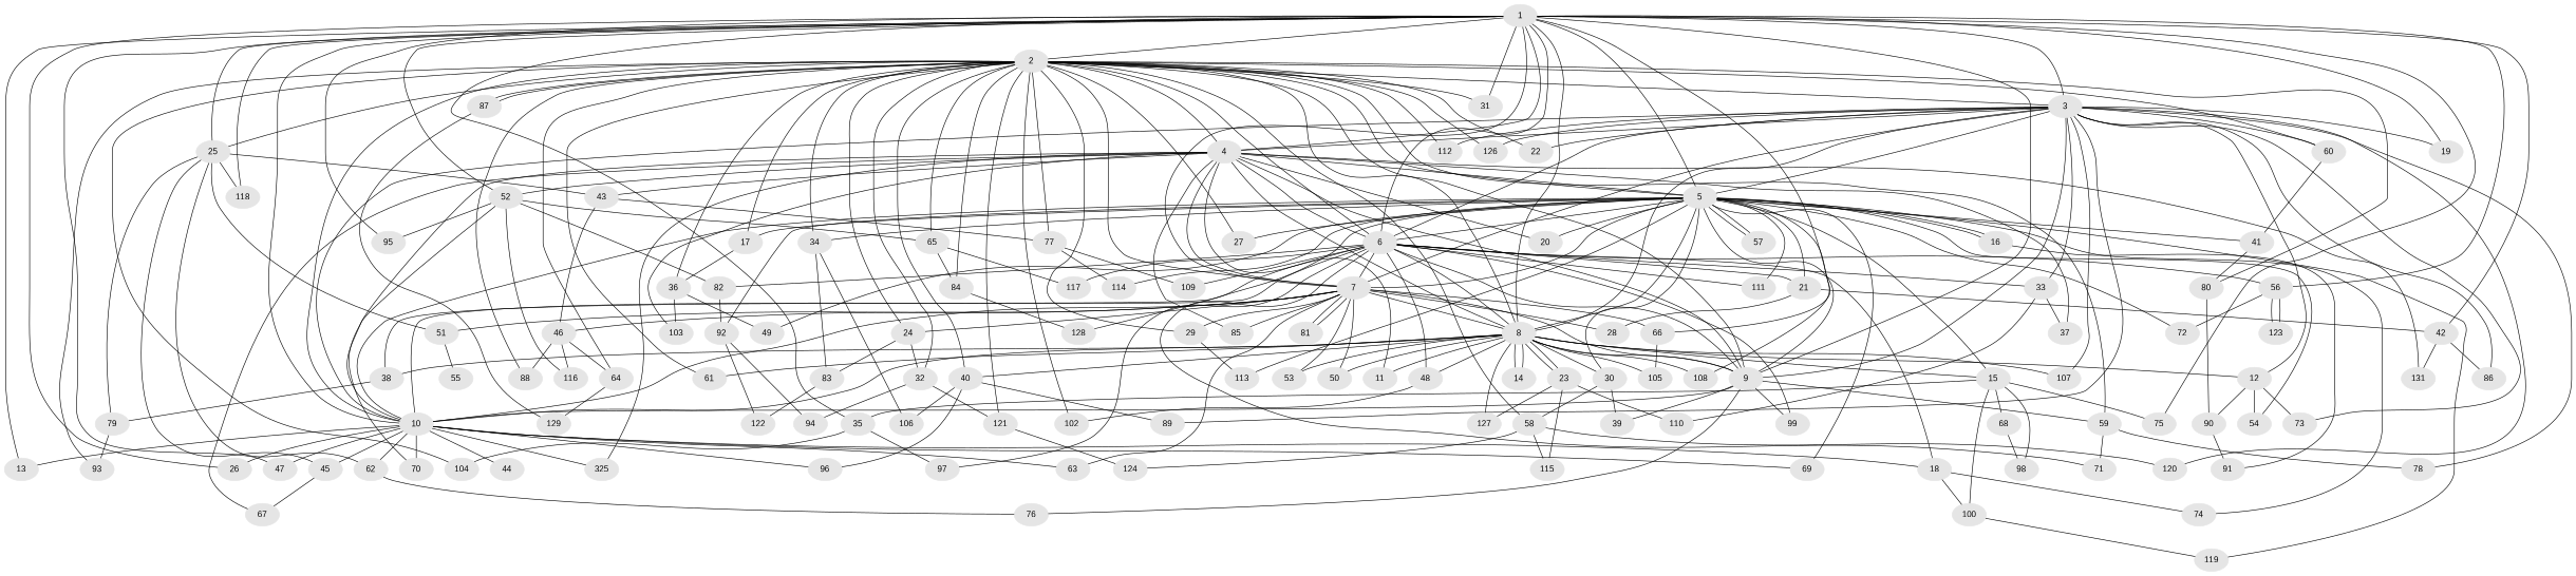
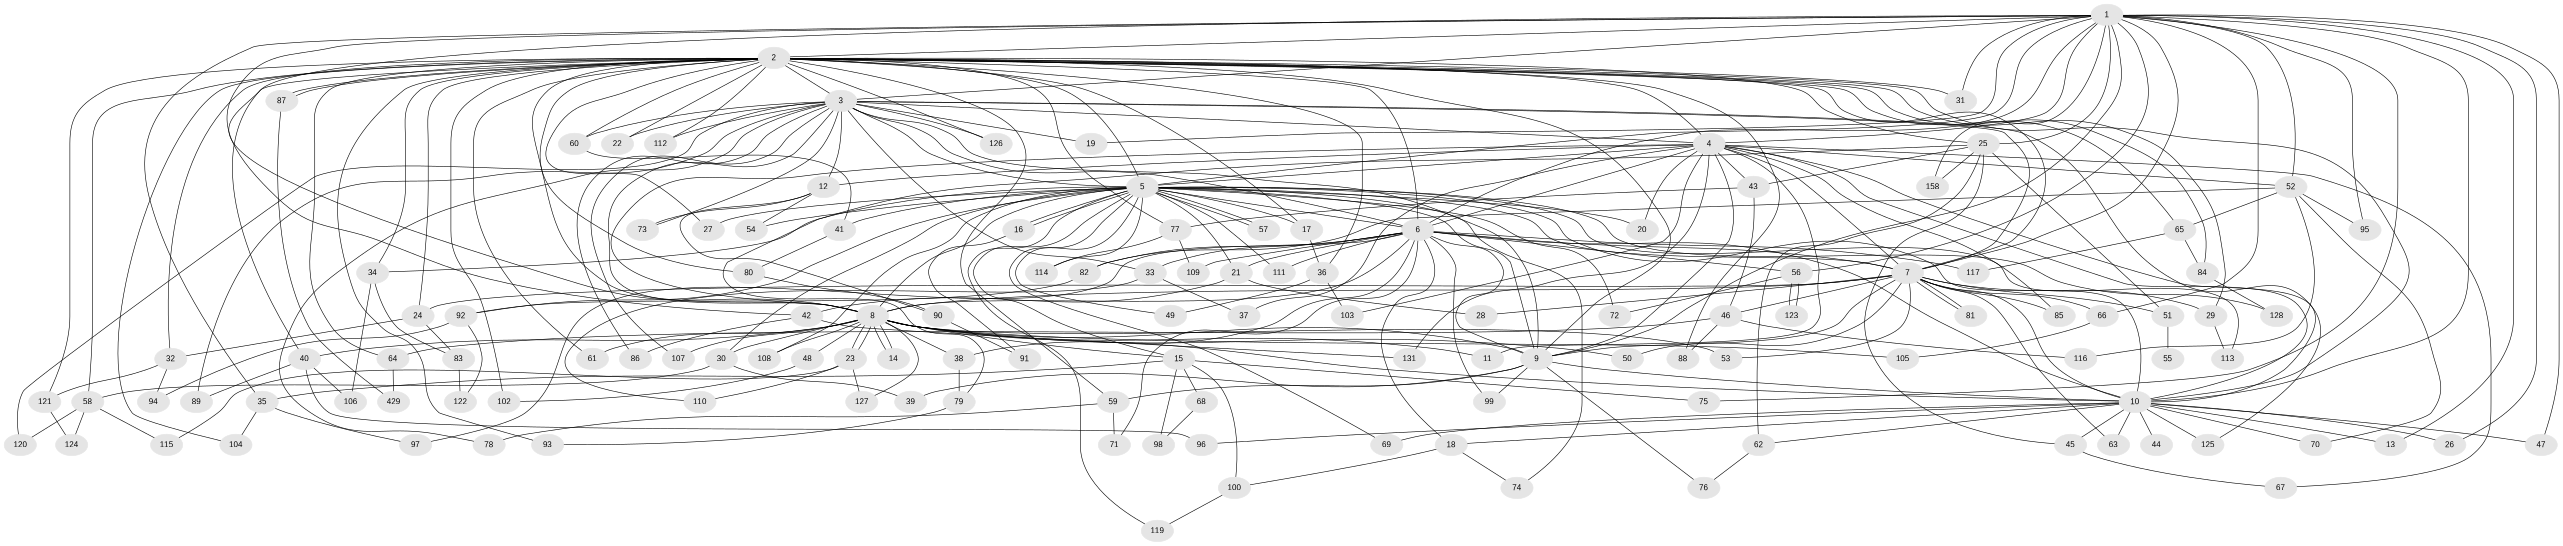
  graph {
    fontname="Liberation Sans"
    node [color=gray90 fontname="Liberation Sans" style=filled]
    edge [fontname="Liberation Sans"]
    1
    2
    3
    4
    5
    6
    7
    8
    9
    10
    13
    19
    25
    26
    31
    35
    42
    47
    52
    56
    66
    75
    95
-   118
+   118 [label=158]
    17
    22
    24
    27
    29
    32
    34
    36
    40
    58
    59
    60
    61
    64
    65
    77
    80
    84
    87
    88
    93
    102
    104
    112
    121
    126
    12
    33
    73
    78
    86
    89
    107
    120
    11
    20
    37
    43
    67
    85
    n65 [label=131]
    103
-   125 [label=325]
+   125
    15
    16
    21
    30
    41
    49
    54
    57
    69
    72
    74
    92
    108
    111
    113
    114
    119
    128
    18
    38
    48
    71
    82
    97
    99
    109
    117
    28
    46
    50
    51
    53
    63
    81
    14
    23
    105
    127
    39
    76
    44
    45
    62
    70
    96
    79
    116
    123
    83
    94
    106
    115
    124
-   129
+   129 [label=429]
    90
    110
    68
    98
    100
    91
    122
    55
    1 -- 2
    1 -- 3
    1 -- 4
    1 -- 5
    1 -- 6
    1 -- 7
    1 -- 8
    1 -- 9
    1 -- 10
    1 -- 13
    1 -- 19
    1 -- 25
    1 -- 26
    1 -- 31
    1 -- 35
    1 -- 42
    1 -- 47
    1 -- 52
    1 -- 56
    1 -- 66
    1 -- 75
    1 -- 95
    1 -- 118
    2 -- 3
    2 -- 4
    2 -- 5
    2 -- 6
    2 -- 7
    2 -- 8
    2 -- 9
    2 -- 10
    2 -- 25
    2 -- 31
    2 -- 17
    2 -- 22
    2 -- 24
    2 -- 27
    2 -- 29
    2 -- 32
    2 -- 34
    2 -- 36
    2 -- 40
    2 -- 58
    2 -- 59
    2 -- 60
    2 -- 61
    2 -- 64
    2 -- 65
    2 -- 77
    2 -- 80
    2 -- 84
    2 -- 87
    2 -- 87
    2 -- 88
    2 -- 93
    2 -- 102
    2 -- 104
    2 -- 112
    2 -- 121
    2 -- 126
    3 -- 4
    3 -- 5
    3 -- 6
    3 -- 7
    3 -- 8
    3 -- 9
    3 -- 10
    3 -- 19
    3 -- 22
    3 -- 60
    3 -- 112
    3 -- 126
    3 -- 12
    3 -- 33
    3 -- 73
    3 -- 78
    3 -- 86
    3 -- 89
    3 -- 107
    3 -- 120
    4 -- 5
    4 -- 6
    4 -- 7
    4 -- 8
    4 -- 9
    4 -- 10
    4 -- 52
-   8 -- 12
+   4 -- 12
    4 -- 11
    4 -- 20
    4 -- 37
    4 -- 43
    4 -- 67
    4 -- 85
    4 -- n65
    4 -- 103
    4 -- 125
    5 -- 6
    5 -- 7
    5 -- 8
    5 -- 9
    5 -- 10
    5 -- 17
    5 -- 27
    5 -- 34
    5 -- 20
    5 -- 15
    5 -- 16
    5 -- 16
    5 -- 21
    5 -- 30
    5 -- 41
    5 -- 49
    5 -- 54
    5 -- 57
    5 -- 57
    5 -- 69
    5 -- 72
    5 -- 74
    5 -- 92
    5 -- 108
    5 -- 111
    5 -- 113
    5 -- 114
    5 -- 119
    5 -- 128
    6 -- 7
    6 -- 8
    6 -- 9
    6 -- 10
    6 -- 56
    6 -- 33
    6 -- 21
    6 -- 111
    6 -- 18
    6 -- 38
-   6 -- 48
    6 -- 71
    6 -- 82
    6 -- 97
    6 -- 99
    6 -- 109
    6 -- 117
    7 -- 8
    7 -- 9
    7 -- 10
    7 -- 66
    7 -- 24
    7 -- 29
    7 -- 85
    7 -- 28
    7 -- 46
    7 -- 50
    7 -- 51
    7 -- 53
    7 -- 63
    7 -- 81
    7 -- 81
    8 -- 9
    8 -- 10
    8 -- 40
    8 -- 61
    8 -- 107
    8 -- 11
    8 -- 15
    8 -- 30
    8 -- 108
    8 -- 38
    8 -- 48
    8 -- 50
    8 -- 53
    8 -- 14
    8 -- 14
    8 -- 23
    8 -- 23
    8 -- 105
    8 -- 127
    9 -- 10
    9 -- 59
    9 -- 99
    9 -- 39
    9 -- 76
    10 -- 13
    10 -- 26
    10 -- 47
    10 -- 125
    10 -- 69
    10 -- 18
    10 -- 63
    10 -- 44
    10 -- 45
    10 -- 62
    10 -- 70
    10 -- 96
    25 -- 118
    25 -- 43
    25 -- 51
    25 -- 45
    25 -- 62
    25 -- 79
    35 -- 104
    35 -- 97
    42 -- 86
    42 -- n65
    52 -- 95
    52 -- 65
    52 -- 82
    52 -- 70
    52 -- 116
    56 -- 72
    56 -- 123
    56 -- 123
    66 -- 105
    17 -- 36
    24 -- 32
    24 -- 83
    29 -- 113
    32 -- 121
    32 -- 94
    34 -- 83
    34 -- 106
    36 -- 103
    36 -- 49
    40 -- 89
    40 -- 96
    40 -- 106
    58 -- 120
    58 -- 115
    58 -- 124
    59 -- 78
    59 -- 71
    60 -- 41
    64 -- 129
    65 -- 84
    65 -- 117
    77 -- 114
    77 -- 109
    80 -- 90
    84 -- 128
    87 -- 129
    121 -- 124
    12 -- 73
    12 -- 54
    12 -- 90
    33 -- 37
    33 -- 110
    43 -- 77
    43 -- 46
    15 -- 35
    15 -- 75
    15 -- 68
    15 -- 98
    15 -- 100
    16 -- 91
    21 -- 42
    21 -- 28
    30 -- 58
    30 -- 39
    41 -- 80
    92 -- 94
    92 -- 122
    18 -- 74
    18 -- 100
    38 -- 79
    48 -- 102
    82 -- 92
    46 -- 64
    46 -- 88
    46 -- 116
    51 -- 55
    23 -- 127
    23 -- 115
    23 -- 110
    45 -- 67
    62 -- 76
    79 -- 93
    83 -- 122
    90 -- 91
    68 -- 98
    100 -- 119
  }
